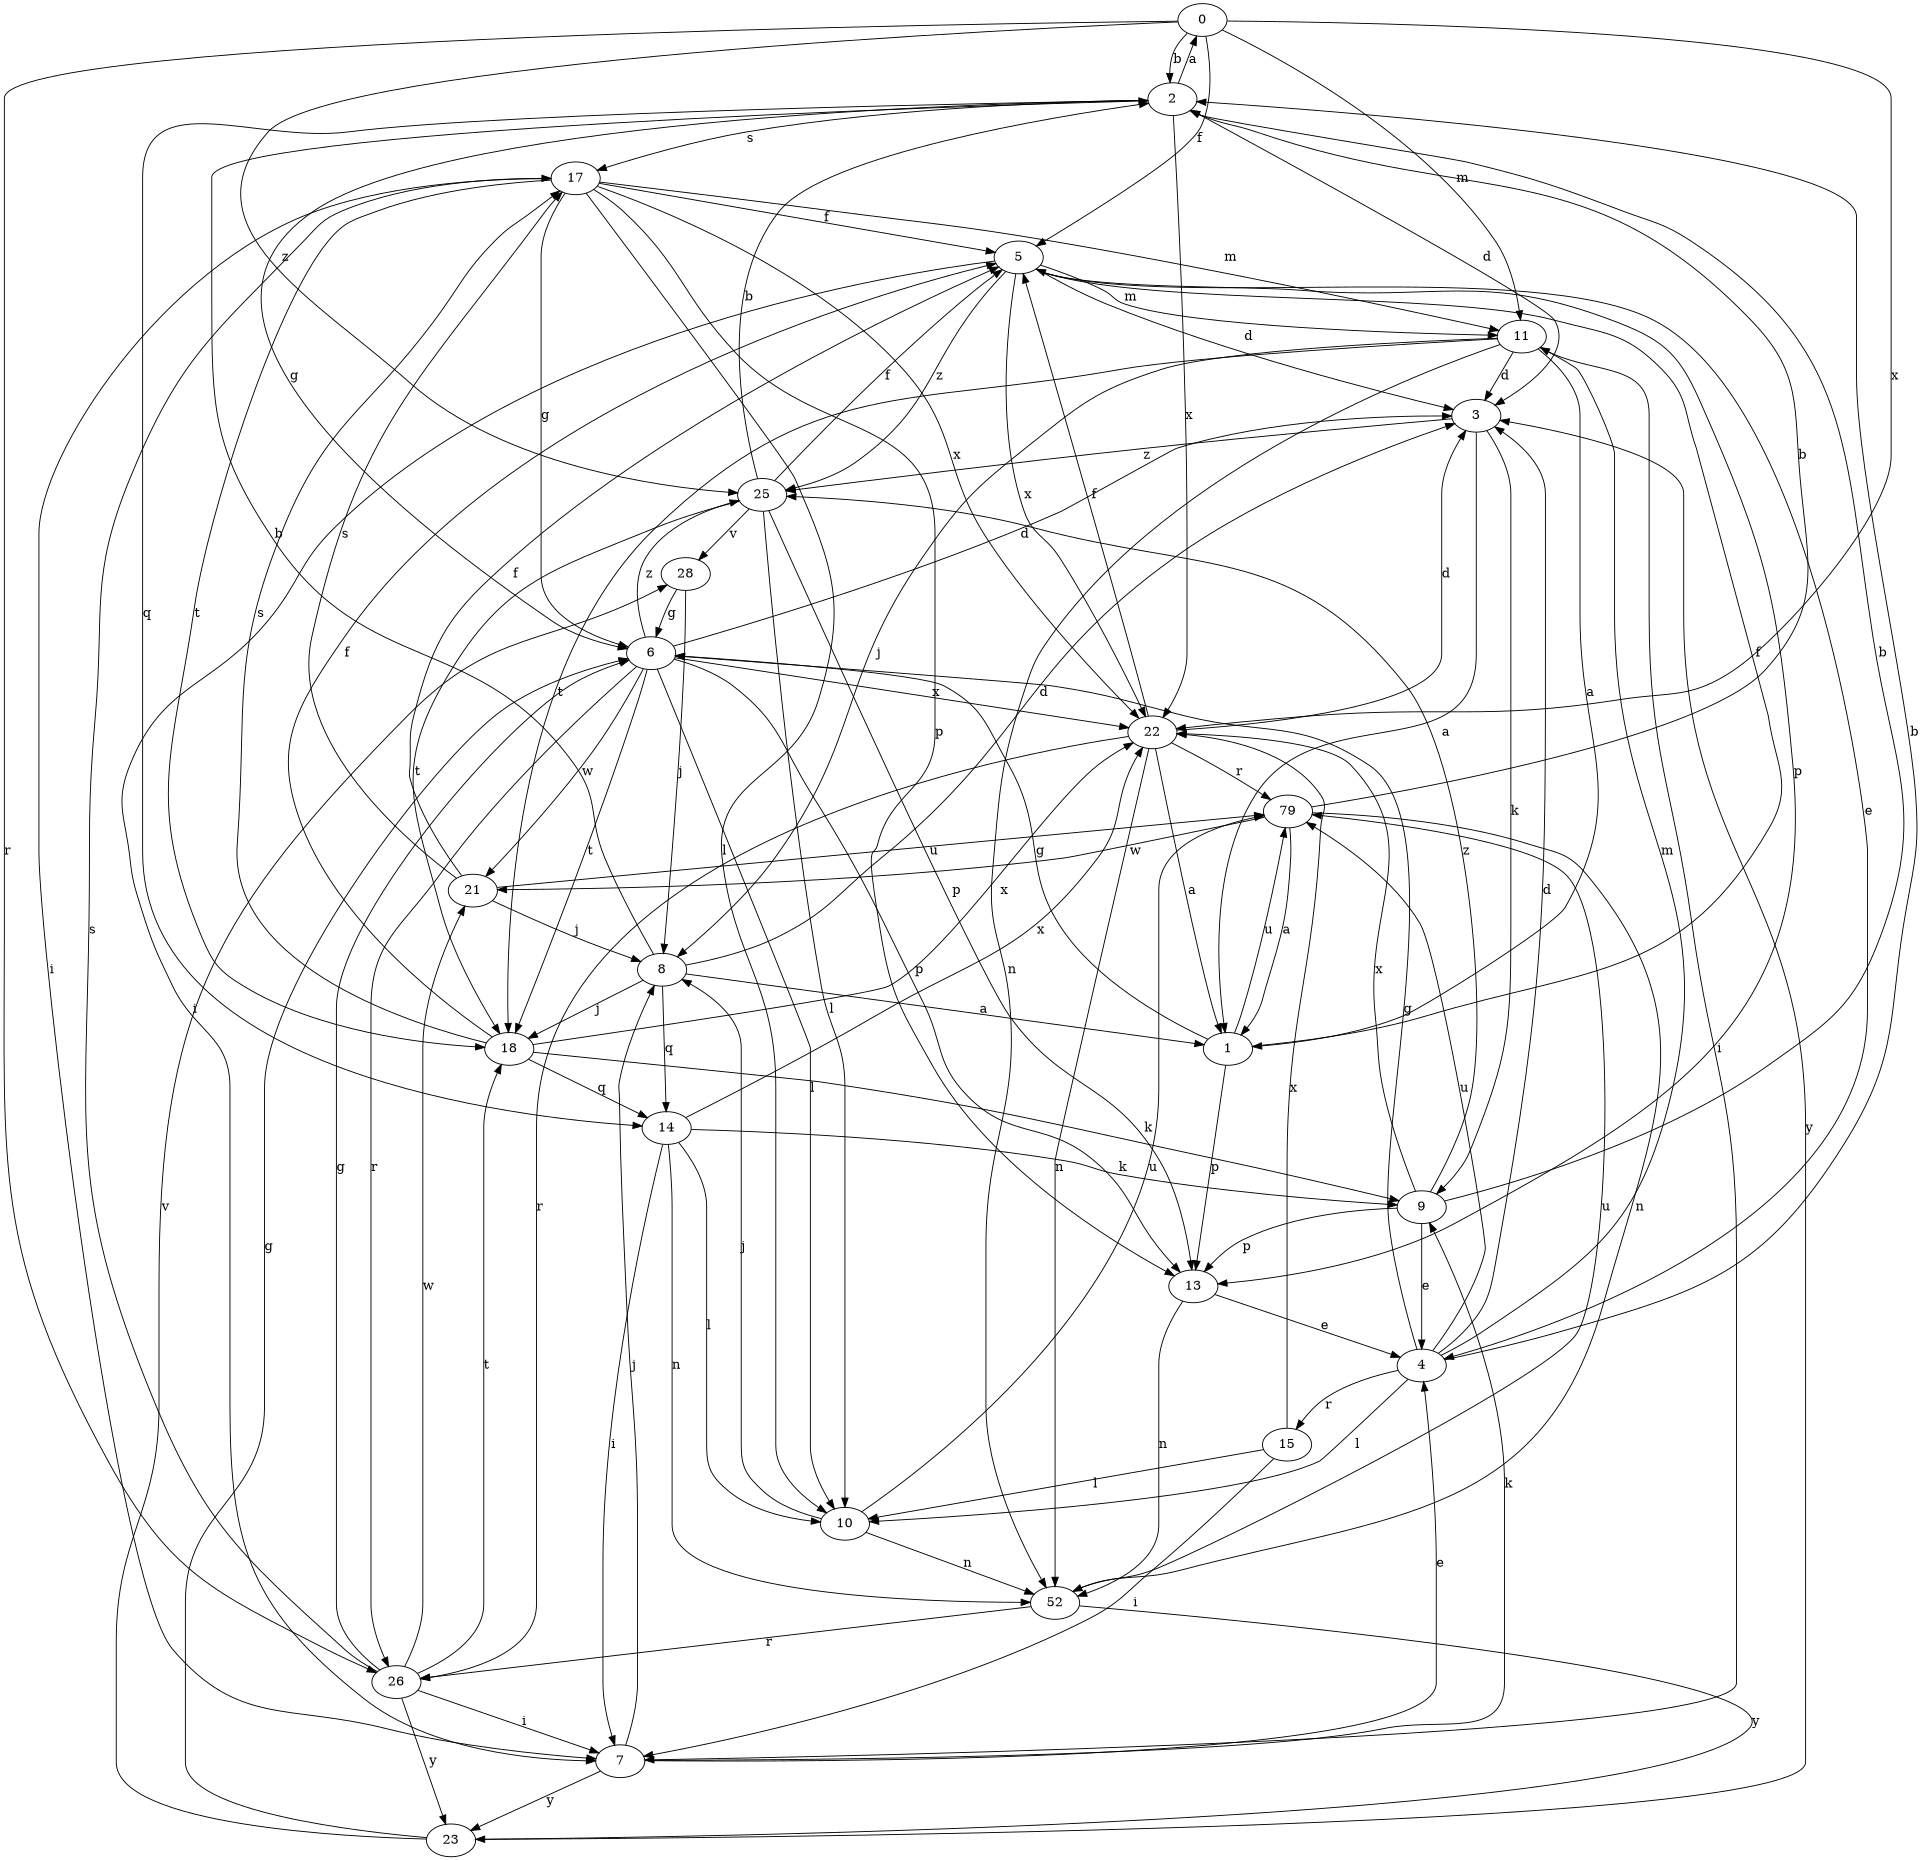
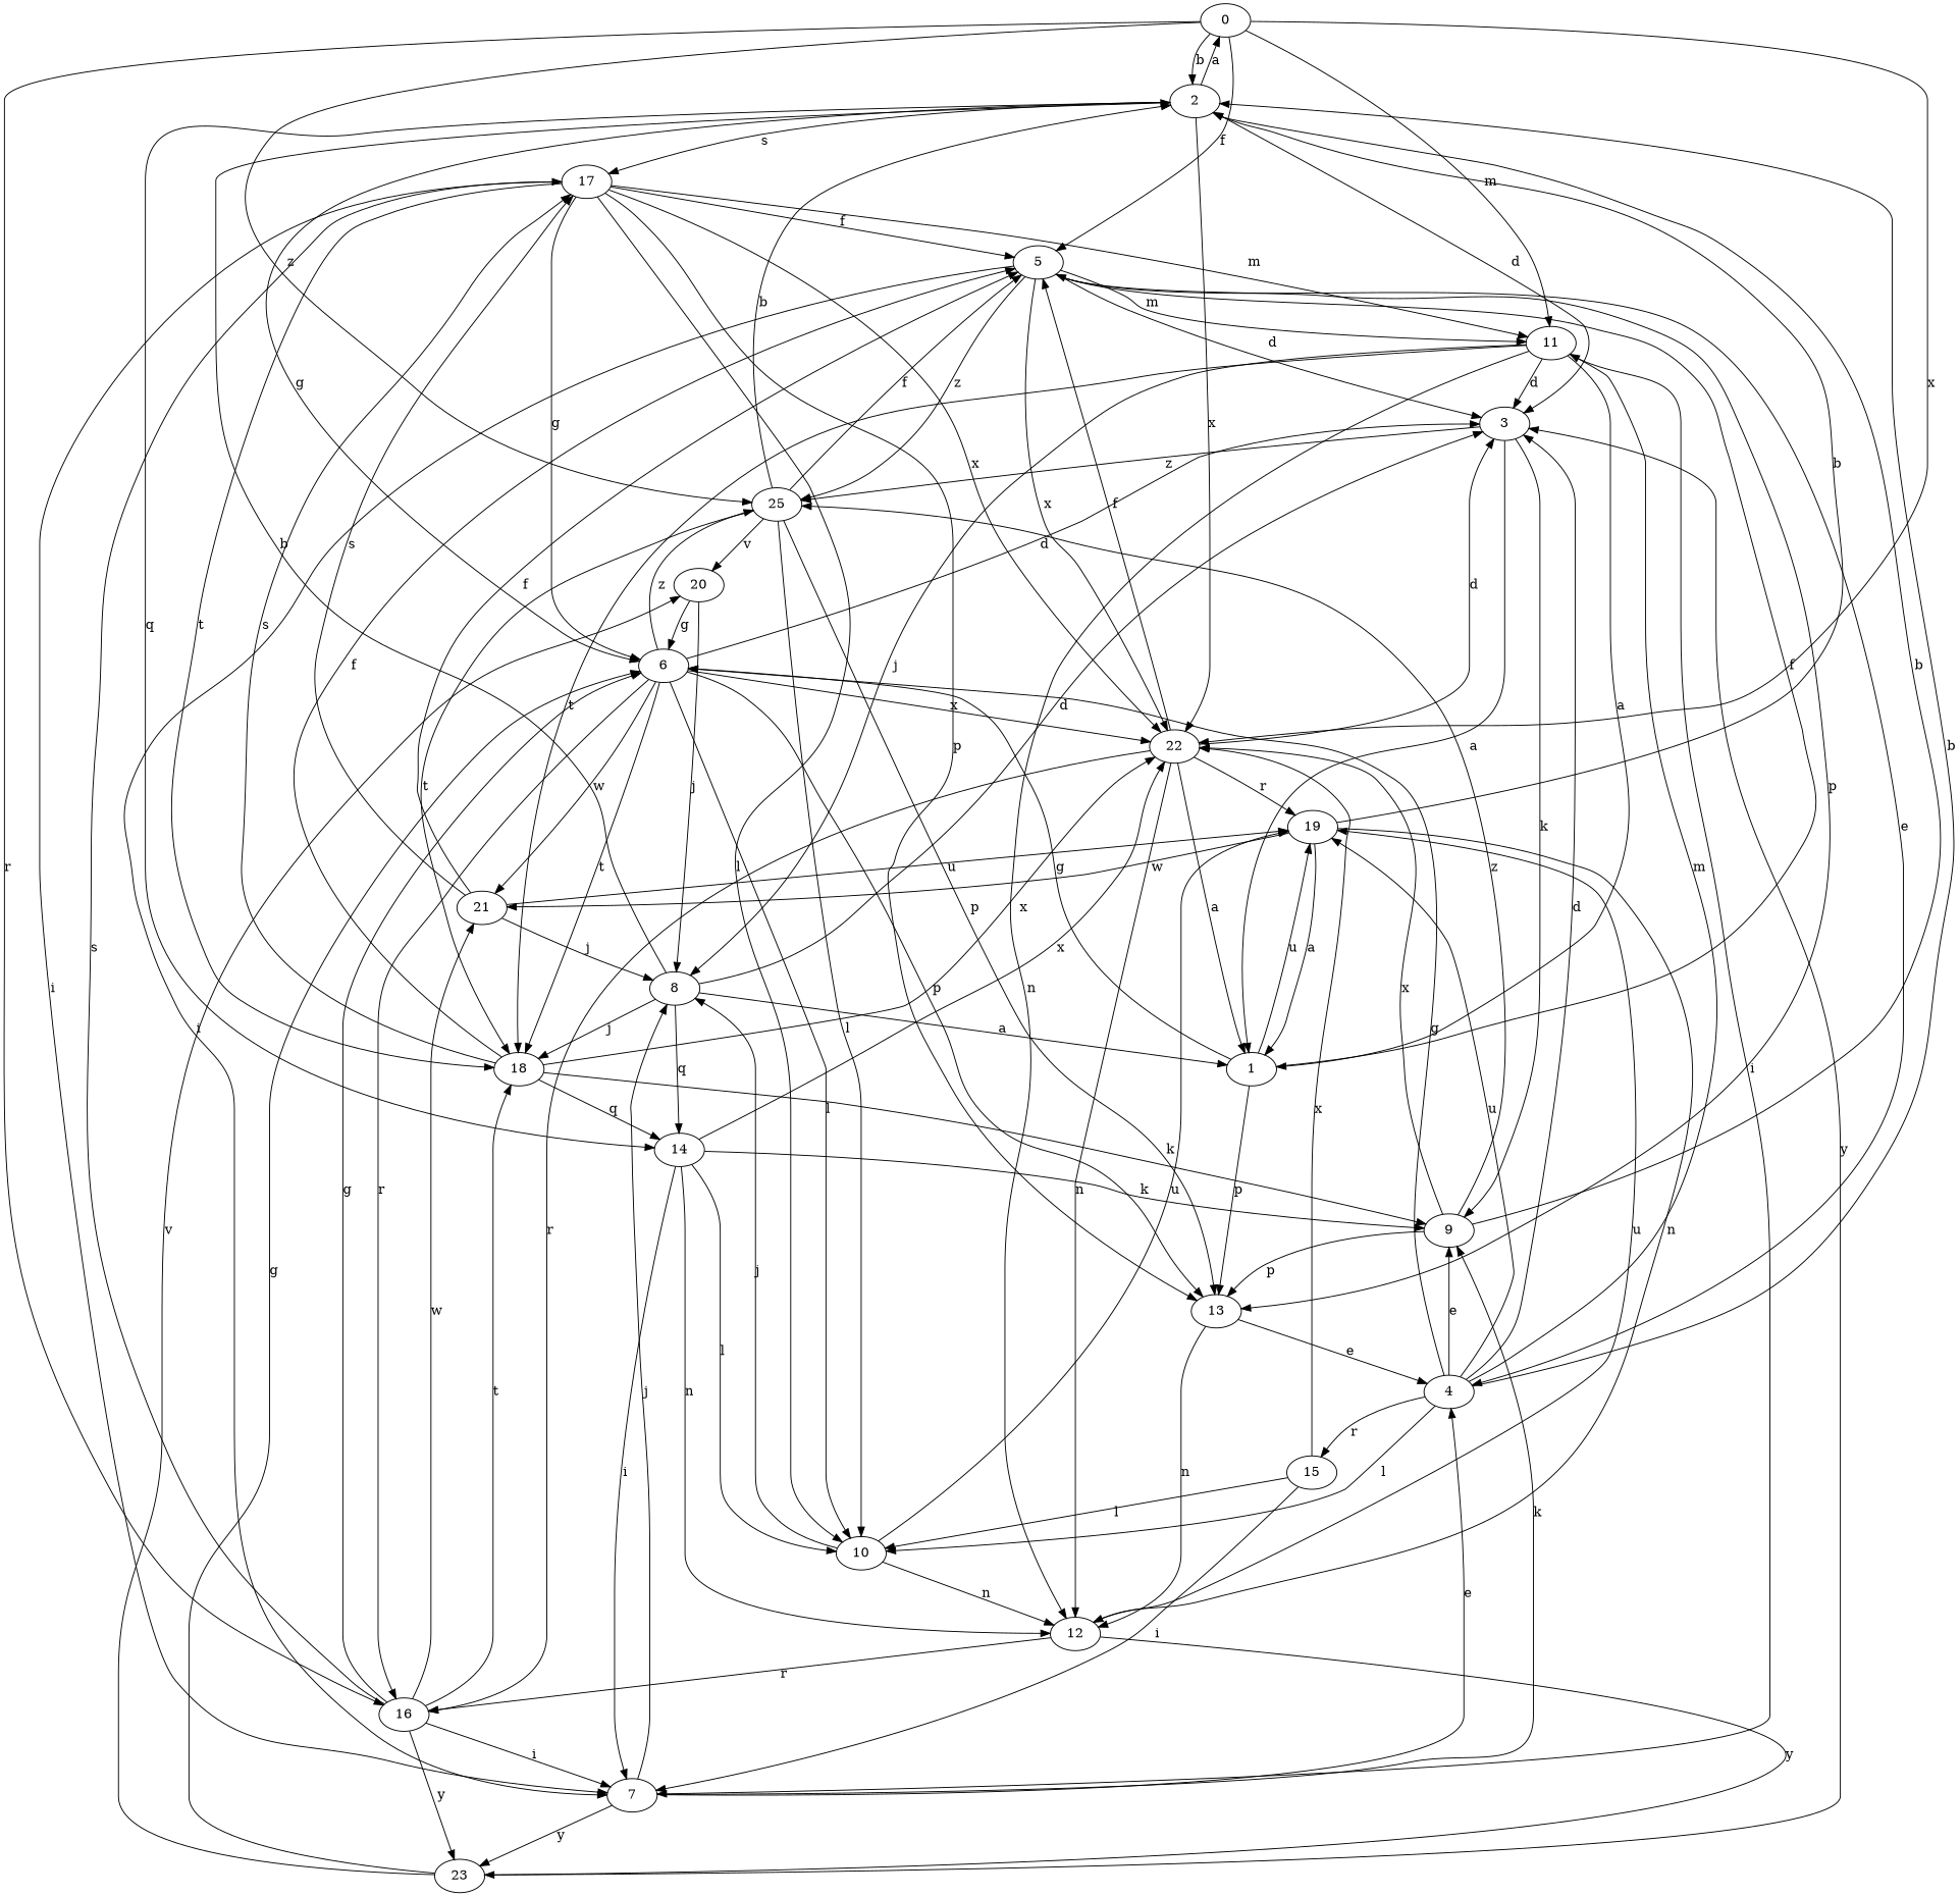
  strict digraph {
    0
    2
    5
    11
    22
    25
-   16 [label=26]
+   16
    6
    3
    14
    17
    13
    4
    7
    1
    18
    8
-   12 [label=52]
-   19 [label=79]
+   12
+   19
    10
-   20 [label=28]
+   20
    21
    9
    23
    15
    0 -> 2 [label=b]
    0 -> 5 [label=f]
    0 -> 11 [label=m]
    0 -> 22 [label=x]
    0 -> 25 [label=z]
    0 -> 16 [label=r]
    2 -> 0 [label=a]
    2 -> 22 [label=x]
    2 -> 6 [label=g]
    2 -> 3 [label=d]
    2 -> 14 [label=q]
    2 -> 17 [label=s]
    5 -> 11 [label=m]
    5 -> 22 [label=x]
    5 -> 25 [label=z]
    5 -> 3 [label=d]
    5 -> 13 [label=p]
    5 -> 4 [label=e]
    5 -> 7 [label=i]
    11 -> 3 [label=d]
    11 -> 7 [label=i]
    11 -> 1 [label=a]
    11 -> 18 [label=t]
    11 -> 8 [label=j]
    11 -> 12 [label=n]
    22 -> 5 [label=f]
    22 -> 16 [label=r]
    22 -> 3 [label=d]
    22 -> 1 [label=a]
    22 -> 12 [label=n]
    22 -> 19 [label=r]
    25 -> 2 [label=b]
    25 -> 5 [label=f]
    25 -> 13 [label=p]
    25 -> 18 [label=t]
    25 -> 10 [label=l]
    25 -> 20 [label=v]
    16 -> 6 [label=g]
    16 -> 17 [label=s]
    16 -> 7 [label=i]
    16 -> 18 [label=t]
    16 -> 21 [label=w]
    16 -> 23 [label=y]
    6 -> 22 [label=x]
    6 -> 25 [label=z]
    6 -> 16 [label=r]
    6 -> 3 [label=d]
    6 -> 13 [label=p]
    6 -> 18 [label=t]
    6 -> 10 [label=l]
    6 -> 21 [label=w]
    3 -> 25 [label=z]
    3 -> 1 [label=a]
    3 -> 9 [label=k]
    14 -> 22 [label=x]
    14 -> 7 [label=i]
    14 -> 12 [label=n]
    14 -> 10 [label=l]
    14 -> 9 [label=k]
    17 -> 5 [label=f]
    17 -> 11 [label=m]
    17 -> 22 [label=x]
    17 -> 6 [label=g]
    17 -> 13 [label=p]
    17 -> 7 [label=i]
    17 -> 18 [label=t]
    17 -> 10 [label=l]
    13 -> 4 [label=e]
    13 -> 12 [label=n]
    4 -> 2 [label=b]
    4 -> 11 [label=m]
    4 -> 6 [label=g]
    4 -> 3 [label=d]
    4 -> 19 [label=u]
    4 -> 10 [label=l]
    4 -> 15 [label=r]
    7 -> 4 [label=e]
    7 -> 8 [label=j]
    7 -> 9 [label=k]
    7 -> 23 [label=y]
    1 -> 5 [label=f]
    1 -> 6 [label=g]
    1 -> 13 [label=p]
    1 -> 19 [label=u]
    18 -> 5 [label=f]
    18 -> 22 [label=x]
    18 -> 14 [label=q]
    18 -> 17 [label=s]
    18 -> 9 [label=k]
    8 -> 2 [label=b]
    8 -> 3 [label=d]
    8 -> 14 [label=q]
    8 -> 1 [label=a]
    8 -> 18 [label=j]
    12 -> 16 [label=r]
    12 -> 19 [label=u]
    12 -> 23 [label=y]
    19 -> 2 [label=b]
    19 -> 1 [label=a]
    19 -> 12 [label=n]
    19 -> 21 [label=w]
    10 -> 8 [label=j]
    10 -> 12 [label=n]
    10 -> 19 [label=u]
    20 -> 6 [label=g]
    20 -> 8 [label=j]
    21 -> 5 [label=f]
    21 -> 17 [label=s]
    21 -> 8 [label=j]
    21 -> 19 [label=u]
    9 -> 2 [label=b]
    9 -> 22 [label=x]
    9 -> 25 [label=z]
    9 -> 13 [label=p]
-   9 -> 4 [label=e]
+   4 -> 9 [label=e]
    23 -> 6 [label=g]
    23 -> 3 [label=y]
    23 -> 20 [label=v]
    15 -> 22 [label=x]
    15 -> 7 [label=i]
    15 -> 10 [label=l]
  }
